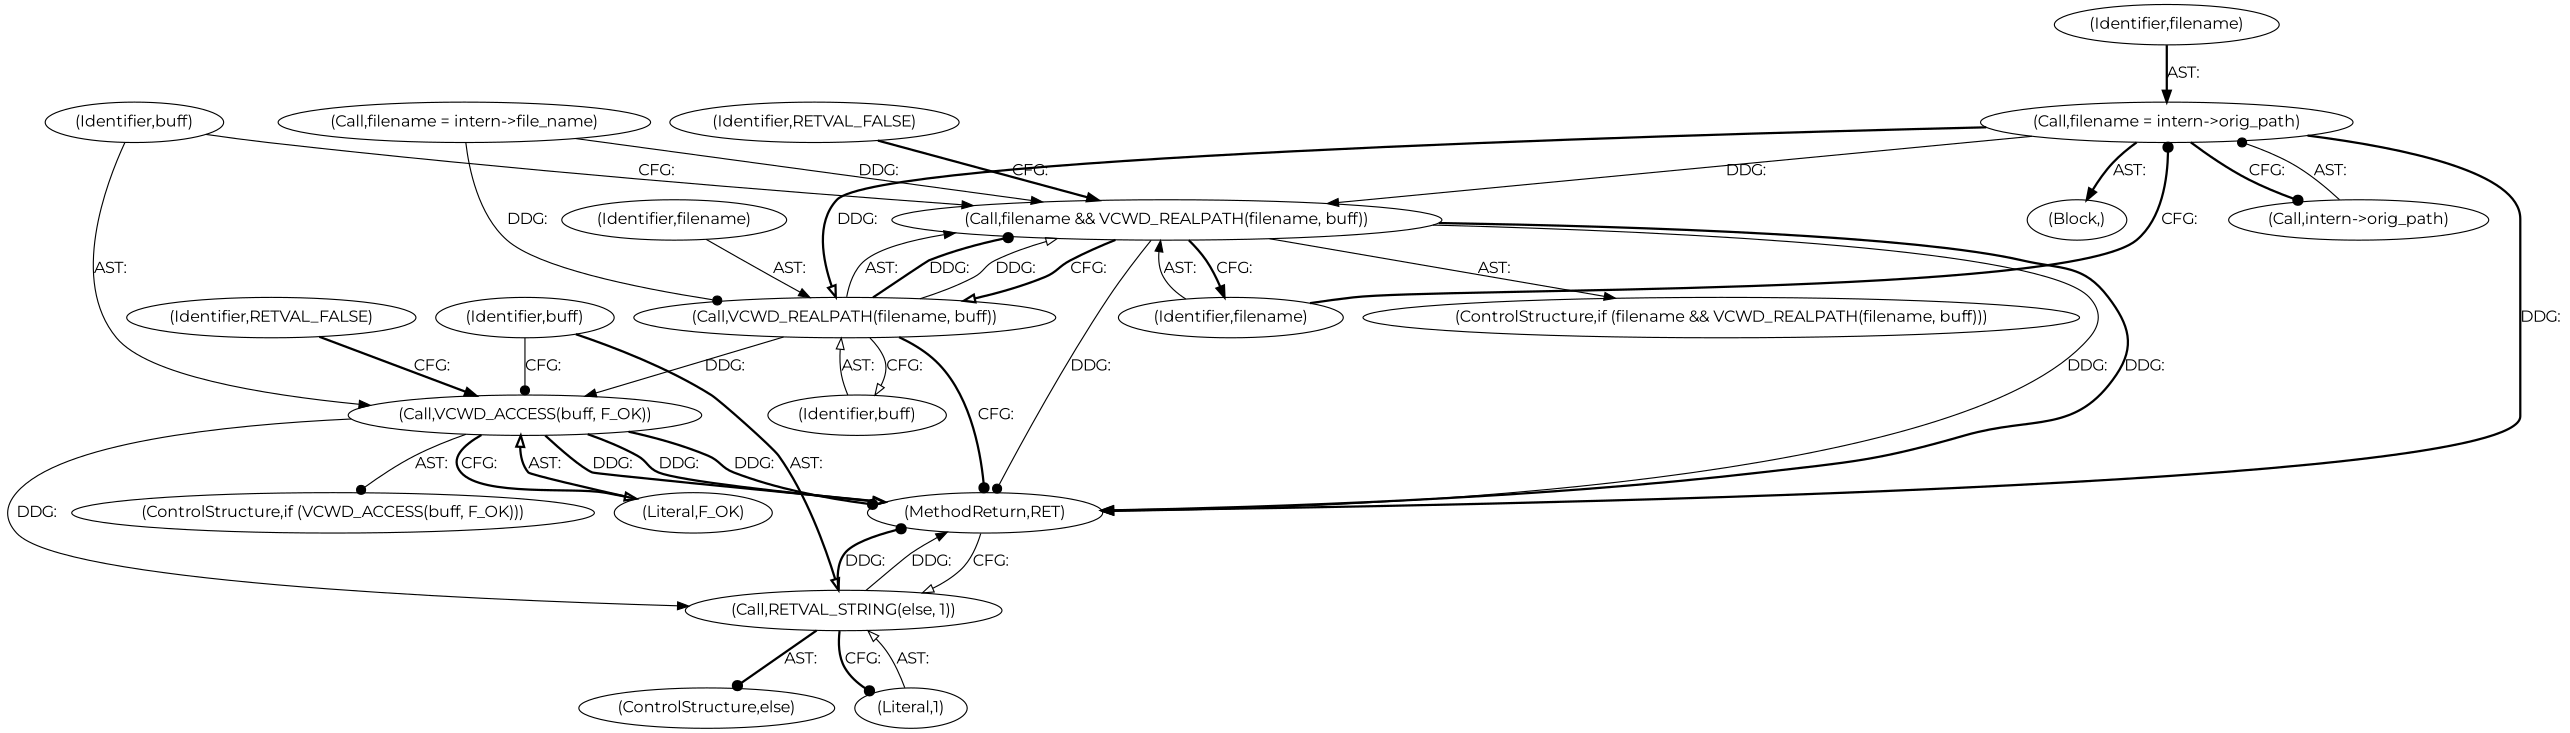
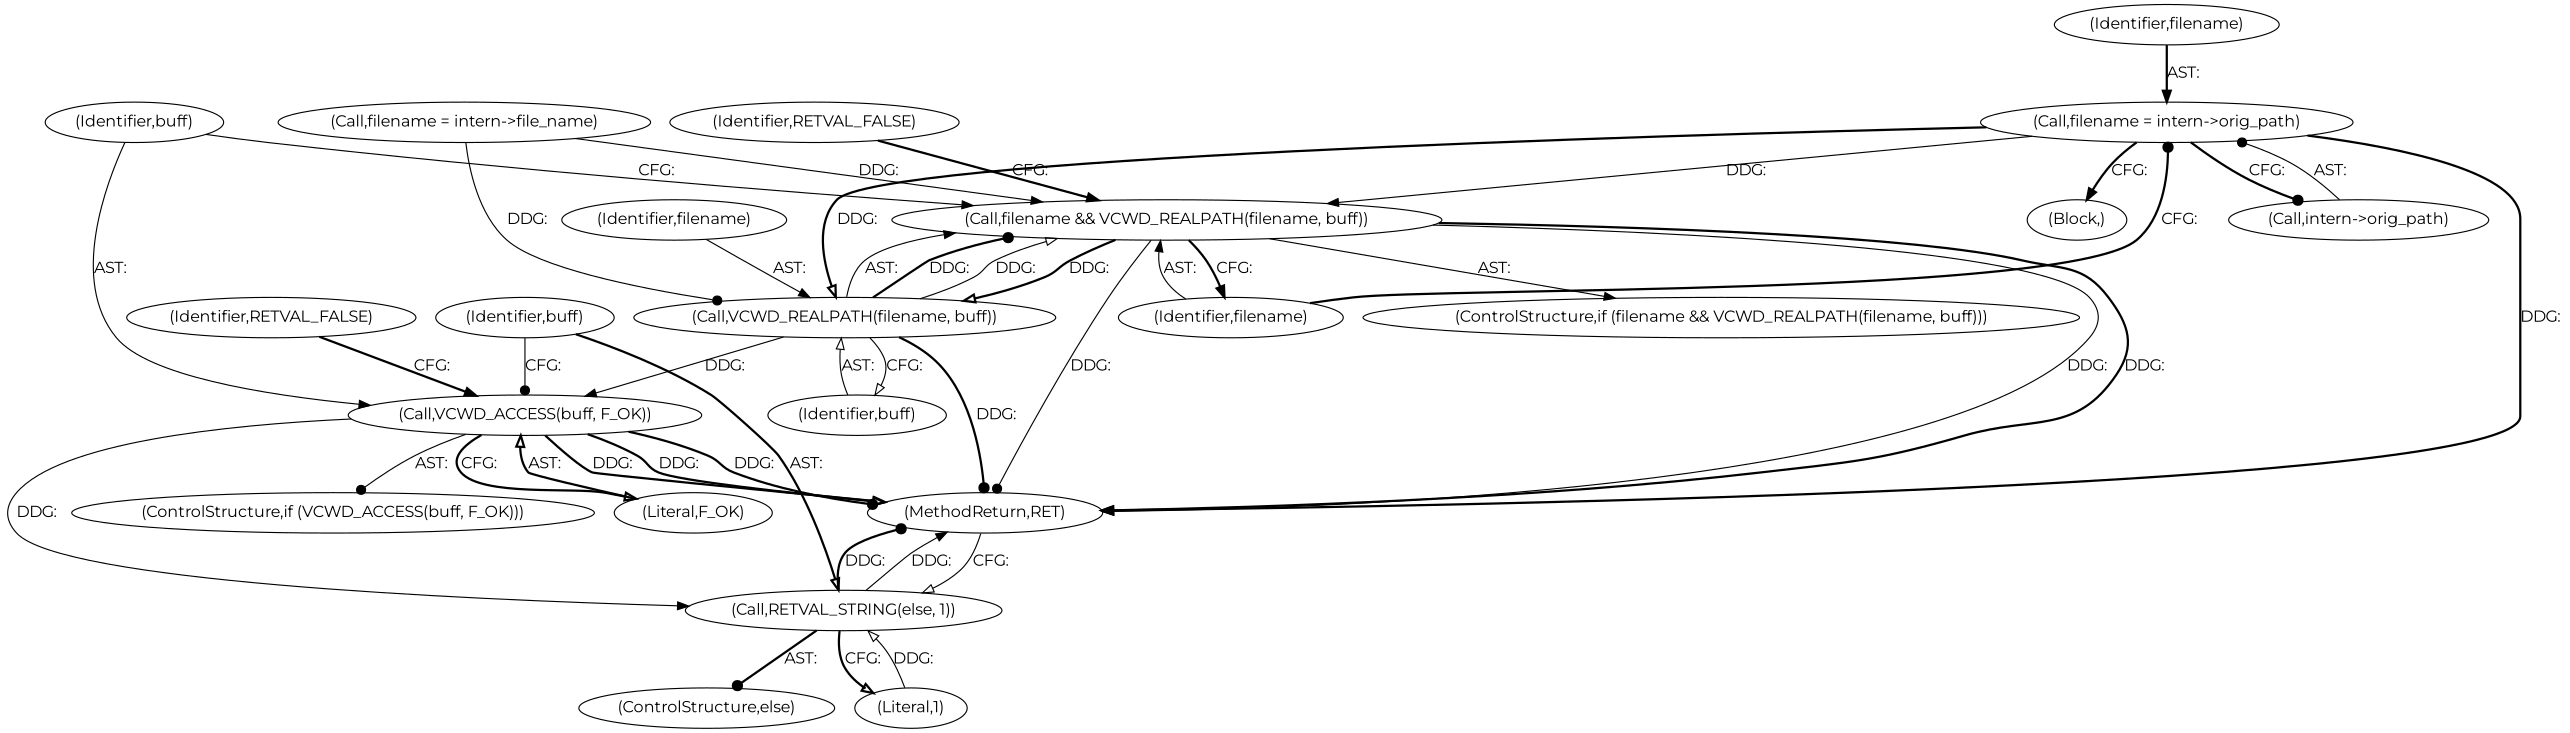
  digraph {
    fontname=Montserrat
    node [fontname=Montserrat]
    edge [arrowhead=normal fontname=Montserrat style=solid]
    n1 [label="(Call,filename = intern->orig_path)"]
    n2 [label="(Call,filename && VCWD_REALPATH(filename, buff))"]
    n3 [label="(Call,VCWD_REALPATH(filename, buff))"]
    n4 [label="(Block,)"]
    n5 [label="(MethodReturn,RET)"]
    n6 [label="(Call,intern->orig_path)"]
    n7 [label="(Identifier,filename)"]
    n8 [label="(ControlStructure,if (filename && VCWD_REALPATH(filename, buff)))"]
    n9 [label="(Call,VCWD_ACCESS(buff, F_OK))"]
    n10 [label="(Identifier,buff)"]
    n11 [label="(Call,RETVAL_STRING(else, 1))"]
    n12 [label="(ControlStructure,if (VCWD_ACCESS(buff, F_OK)))"]
    n13 [label="(Literal,F_OK)"]
    n14 [label="(ControlStructure,else)"]
    n15 [label="(Literal,1)"]
    n16 [label="(Identifier,RETVAL_FALSE)"]
    n17 [label="(Identifier,filename)"]
    n18 [label="(Identifier,buff)"]
    n19 [label="(Identifier,buff)"]
    n20 [label="(Call,filename = intern->file_name)"]
    n21 [label="(Identifier,RETVAL_FALSE)"]
    n22 [label="(Identifier,filename)"]
    n1 -> n2 [label="DDG: "]
    n1 -> n3 [arrowhead=onormal label="DDG: " style=bold]
-   n1 -> n4 [label="AST: " style=bold]
+   n1 -> n4 [label="CFG: " style=bold]
    n1 -> n5 [label="DDG: " style=bold]
    n1 -> n6 [arrowhead=dot label="CFG: " style=bold]
-   n2 -> n3 [arrowhead=onormal label="CFG: " style=bold]
+   n2 -> n3 [arrowhead=onormal label="DDG: " style=bold]
    n2 -> n5 [arrowhead=onormal label="DDG: "]
    n2 -> n5 [label="DDG: " style=bold]
    n2 -> n5 [arrowhead=dot label="DDG: "]
    n2 -> n7 [label="CFG: " style=bold]
    n2 -> n8 [label="AST: "]
    n3 -> n2 [label="AST: "]
    n3 -> n2 [arrowhead=dot label="DDG: " style=bold]
    n3 -> n2 [arrowhead=onormal label="DDG: "]
-   n3 -> n5 [arrowhead=dot label="CFG: " style=bold]
+   n3 -> n5 [arrowhead=dot label="DDG: " style=bold]
    n3 -> n9 [label="DDG: "]
    n3 -> n10 [arrowhead=onormal label="CFG: "]
    n5 -> n11 [arrowhead=onormal label="CFG: "]
    n6 -> n1 [arrowhead=dot label="AST: "]
    n7 -> n1 [arrowhead=dot label="CFG: " style=bold]
    n7 -> n2 [label="AST: "]
    n9 -> n5 [arrowhead=dot label="DDG: " style=bold]
    n9 -> n5 [arrowhead=onormal label="DDG: " style=bold]
    n9 -> n5 [arrowhead=onormal label="DDG: " style=bold]
    n9 -> n11 [label="DDG: "]
    n9 -> n12 [arrowhead=dot label="AST: "]
    n9 -> n13 [arrowhead=onormal label="CFG: " style=bold]
    n10 -> n3 [arrowhead=onormal label="AST: "]
    n11 -> n5 [arrowhead=dot label="DDG: " style=bold]
    n11 -> n5 [label="DDG: "]
    n11 -> n14 [arrowhead=dot label="AST: " style=bold]
-   n11 -> n15 [arrowhead=dot label="CFG: " style=bold]
+   n11 -> n15 [arrowhead=onormal label="CFG: " style=bold]
    n13 -> n9 [arrowhead=onormal label="AST: " style=bold]
-   n15 -> n11 [arrowhead=onormal label="AST: "]
+   n15 -> n11 [arrowhead=onormal label="DDG: "]
    n16 -> n9 [label="CFG: " style=bold]
    n17 -> n1 [label="AST: " style=bold]
    n18 -> n9 [arrowhead=dot label="CFG: "]
    n18 -> n11 [arrowhead=onormal label="AST: " style=bold]
    n19 -> n2 [label="CFG: "]
    n19 -> n9 [label="AST: "]
    n20 -> n2 [label="DDG: "]
    n20 -> n3 [arrowhead=dot label="DDG: "]
    n21 -> n2 [label="CFG: " style=bold]
    n22 -> n3 [label="AST: "]
  }
